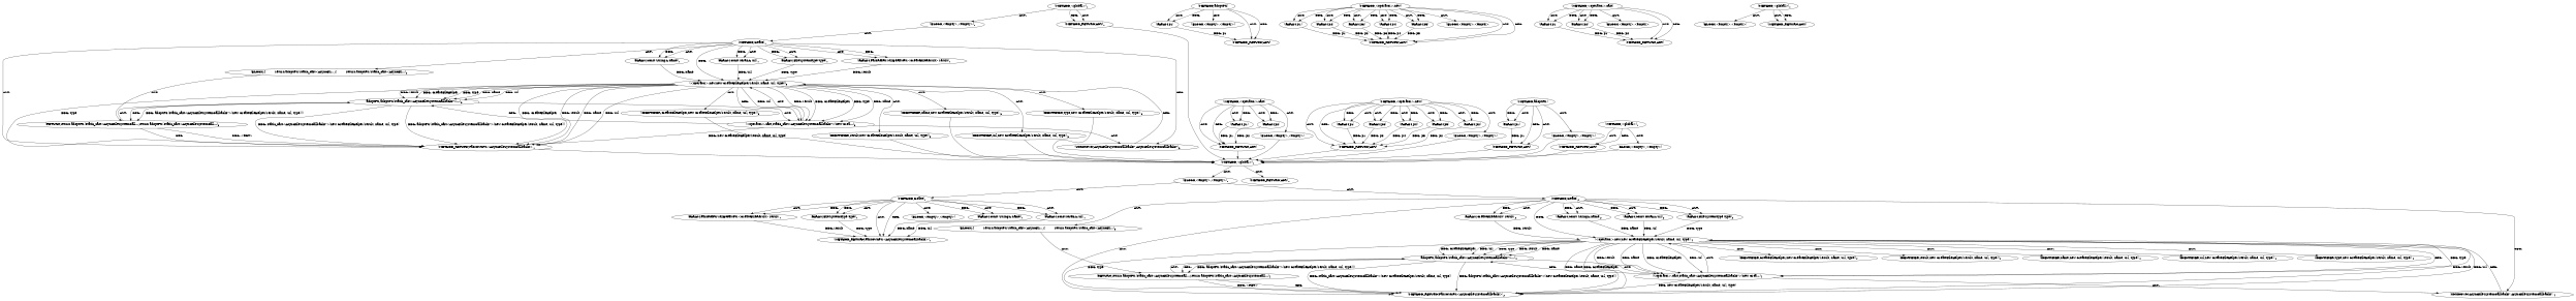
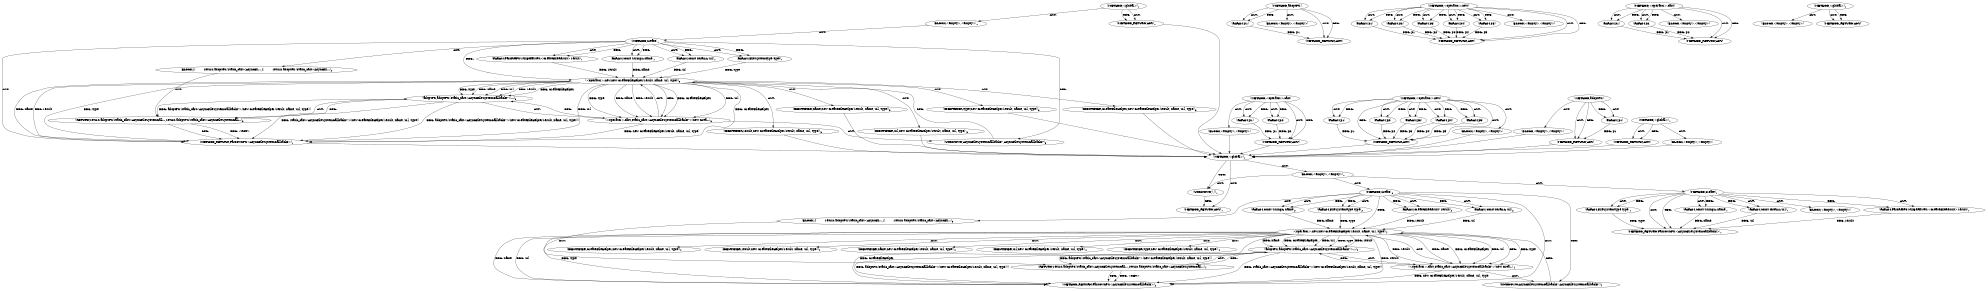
  digraph {
    n1 [label=<(METHOD,&lt;global&gt;)<SUB>1</SUB>>]
    n2 [label=<(BLOCK,&lt;empty&gt;,&lt;empty&gt;)<SUB>1</SUB>>]
    n3 [label=<(METHOD_RETURN,ANY)<SUB>1</SUB>>]
    n4 [label=<(METHOD,create)<SUB>1</SUB>>]
    n5 [label=<(PARAM,PassRefPtrWillBeRawPtr&lt;CreateFileResult&gt; result)<SUB>1</SUB>>]
    n6 [label=<(PARAM,const String&amp; name)<SUB>1</SUB>>]
    n7 [label=<(PARAM,const KURL&amp; url)<SUB>1</SUB>>]
    n8 [label=<(PARAM,FileSystemType type)<SUB>1</SUB>>]
    n9 [label=<(BLOCK,{          return adoptPtr(static_cast&lt;AsyncFil...,{          return adoptPtr(static_cast&lt;AsyncFil...)<SUB>2</SUB>>]
    n10 [label=<(UNKNOWN,AsyncFileSystemCallbacks*,AsyncFileSystemCallbacks*)<SUB>3</SUB>>]
    n11 [label=<(&lt;operator&gt;.new,new CreateFileHelper(result, name, url, type))<SUB>3</SUB>>]
    n12 [label=<(METHOD_RETURN,PassOwnPtr&lt;AsyncFileSystemCallbacks&gt;)<SUB>1</SUB>>]
    n13 [label=<(RETURN,return adoptPtr(static_cast&lt;AsyncFileSystemCall...,return adoptPtr(static_cast&lt;AsyncFileSystemCall...)<SUB>3</SUB>>]
    n14 [label=<(adoptPtr,adoptPtr(static_cast&lt;AsyncFileSystemCallbacks*&gt;...)<SUB>3</SUB>>]
    n15 [label=<(&lt;operator&gt;.cast,static_cast&lt;AsyncFileSystemCallbacks*&gt;(new Crea...)<SUB>3</SUB>>]
    n16 [label=<(IDENTIFIER,CreateFileHelper,new CreateFileHelper(result, name, url, type))<SUB>3</SUB>>]
    n17 [label=<(IDENTIFIER,result,new CreateFileHelper(result, name, url, type))<SUB>3</SUB>>]
    n18 [label=<(IDENTIFIER,name,new CreateFileHelper(result, name, url, type))<SUB>3</SUB>>]
    n19 [label=<(IDENTIFIER,url,new CreateFileHelper(result, name, url, type))<SUB>3</SUB>>]
    n20 [label=<(IDENTIFIER,type,new CreateFileHelper(result, name, url, type))<SUB>3</SUB>>]
    n21 [label=<(METHOD,&lt;global&gt;)<SUB>1</SUB>>]
    n22 [label=<(METHOD,&lt;operator&gt;.cast)>]
    n23 [label=<(PARAM,p1)>]
    n24 [label=<(PARAM,p2)>]
    n25 [label=<(BLOCK,&lt;empty&gt;,&lt;empty&gt;)>]
    n26 [label=<(METHOD_RETURN,ANY)>]
    n27 [label=<(METHOD,&lt;operator&gt;.new)>]
    n28 [label=<(PARAM,p1)>]
    n29 [label=<(PARAM,p2)>]
    n30 [label=<(PARAM,p3)>]
    n31 [label=<(PARAM,p4)>]
    n32 [label=<(PARAM,p5)>]
    n33 [label=<(BLOCK,&lt;empty&gt;,&lt;empty&gt;)>]
    n34 [label=<(METHOD_RETURN,ANY)>]
    n35 [label=<(METHOD,adoptPtr)>]
    n36 [label=<(PARAM,p1)>]
    n37 [label=<(BLOCK,&lt;empty&gt;,&lt;empty&gt;)>]
    n38 [label=<(METHOD_RETURN,ANY)>]
    n39 [label=<(METHOD,&lt;global&gt;)<SUB>1</SUB>>]
    n40 [label=<(BLOCK,&lt;empty&gt;,&lt;empty&gt;)>]
    n41 [label=<(METHOD_RETURN,ANY)>]
    n42 [label=<(BLOCK,&lt;empty&gt;,&lt;empty&gt;)<SUB>1</SUB>>]
+   n43 [label=<(UNKNOWN,),))<SUB>1</SUB>>]
    n44 [label=<(METHOD_RETURN,ANY)<SUB>1</SUB>>]
    n45 [label=<(METHOD,create)<SUB>1</SUB>>]
    n46 [label=<(METHOD,create)<SUB>2</SUB>>]
    n47 [label=<(PARAM,PassRefPtrWillBeRawPtr&lt;CreateFileResult&gt; result)<SUB>1</SUB>>]
    n48 [label=<(PARAM,const String&amp; name)<SUB>1</SUB>>]
    n49 [label=<(PARAM,const KURL&amp; url)<SUB>1</SUB>>]
    n50 [label=<(PARAM,FileSystemType type)<SUB>1</SUB>>]
    n51 [label=<(BLOCK,&lt;empty&gt;,&lt;empty&gt;)>]
    n52 [label=<(METHOD_RETURN,PassOwnPtr&lt;AsyncFileSystemCallbacks&gt;)<SUB>1</SUB>>]
    n53 [label=<(PARAM,CreateFileResult* result)<SUB>2</SUB>>]
    n54 [label=<(PARAM,const String&amp; name)<SUB>2</SUB>>]
    n55 [label=<(PARAM,const KURL&amp; url)<SUB>2</SUB>>]
    n56 [label=<(PARAM,FileSystemType type)<SUB>2</SUB>>]
    n57 [label=<(BLOCK,{          return adoptPtr(static_cast&lt;AsyncFil...,{          return adoptPtr(static_cast&lt;AsyncFil...)<SUB>3</SUB>>]
    n58 [label=<(UNKNOWN,AsyncFileSystemCallbacks*,AsyncFileSystemCallbacks*)<SUB>4</SUB>>]
    n59 [label=<(&lt;operator&gt;.new,new CreateFileHelper(result, name, url, type))<SUB>4</SUB>>]
    n60 [label=<(METHOD_RETURN,PassOwnPtr&lt;AsyncFileSystemCallbacks&gt;)<SUB>2</SUB>>]
    n61 [label=<(RETURN,return adoptPtr(static_cast&lt;AsyncFileSystemCall...,return adoptPtr(static_cast&lt;AsyncFileSystemCall...)<SUB>4</SUB>>]
    n62 [label=<(adoptPtr,adoptPtr(static_cast&lt;AsyncFileSystemCallbacks*&gt;...)<SUB>4</SUB>>]
    n63 [label=<(&lt;operator&gt;.cast,static_cast&lt;AsyncFileSystemCallbacks*&gt;(new Crea...)<SUB>4</SUB>>]
    n64 [label=<(IDENTIFIER,CreateFileHelper,new CreateFileHelper(result, name, url, type))<SUB>4</SUB>>]
    n65 [label=<(IDENTIFIER,result,new CreateFileHelper(result, name, url, type))<SUB>4</SUB>>]
    n66 [label=<(IDENTIFIER,name,new CreateFileHelper(result, name, url, type))<SUB>4</SUB>>]
    n67 [label=<(IDENTIFIER,url,new CreateFileHelper(result, name, url, type))<SUB>4</SUB>>]
    n68 [label=<(IDENTIFIER,type,new CreateFileHelper(result, name, url, type))<SUB>4</SUB>>]
    n69 [label=<(METHOD,adoptPtr)>]
    n70 [label=<(PARAM,p1)>]
    n71 [label=<(BLOCK,&lt;empty&gt;,&lt;empty&gt;)>]
    n72 [label=<(METHOD_RETURN,ANY)>]
    n73 [label=<(METHOD,&lt;operator&gt;.new)>]
    n74 [label=<(PARAM,p1)>]
    n75 [label=<(PARAM,p2)>]
    n76 [label=<(PARAM,p3)>]
    n77 [label=<(PARAM,p4)>]
    n78 [label=<(PARAM,p5)>]
    n79 [label=<(BLOCK,&lt;empty&gt;,&lt;empty&gt;)>]
    n80 [label=<(METHOD_RETURN,ANY)>]
    n81 [label=<(METHOD,&lt;operator&gt;.cast)>]
    n82 [label=<(PARAM,p1)>]
    n83 [label=<(PARAM,p2)>]
    n84 [label=<(BLOCK,&lt;empty&gt;,&lt;empty&gt;)>]
    n85 [label=<(METHOD_RETURN,ANY)>]
    n86 [label=<(METHOD,&lt;global&gt;)<SUB>1</SUB>>]
    n87 [label=<(BLOCK,&lt;empty&gt;,&lt;empty&gt;)>]
    n88 [label=<(METHOD_RETURN,ANY)>]
    n1 -> n2 [label="AST: "]
    n1 -> n3 [label="AST: "]
    n1 -> n3 [label="CFG: "]
    n2 -> n4 [label="AST: "]
    n3 -> n21
    n4 -> n5 [label="AST: "]
    n4 -> n5 [label="DDG: "]
    n4 -> n6 [label="AST: "]
    n4 -> n6 [label="DDG: "]
    n4 -> n7 [label="AST: "]
    n4 -> n7 [label="DDG: "]
    n4 -> n8 [label="AST: "]
    n4 -> n8 [label="DDG: "]
    n4 -> n9 [label="AST: "]
    n4 -> n10 [label="CFG: "]
    n4 -> n11 [label="DDG: "]
    n4 -> n12 [label="AST: "]
    n5 -> n11 [label="DDG: result"]
    n6 -> n11 [label="DDG: name"]
    n7 -> n11 [label="DDG: url"]
    n8 -> n11 [label="DDG: type"]
    n9 -> n13 [label="AST: "]
    n10 -> n11 [label="CFG: "]
    n11 -> n12 [label="DDG: CreateFileHelper"]
    n11 -> n12 [label="DDG: result"]
    n11 -> n12 [label="DDG: name"]
    n11 -> n12 [label="DDG: url"]
    n11 -> n12 [label="DDG: type"]
    n11 -> n14 [label="DDG: url"]
    n11 -> n14 [label="DDG: result"]
    n11 -> n14 [label="DDG: CreateFileHelper"]
    n11 -> n14 [label="DDG: type"]
    n11 -> n14 [label="DDG: name"]
    n11 -> n15 [label="CFG: "]
    n11 -> n15 [label="DDG: url"]
    n11 -> n15 [label="DDG: result"]
    n11 -> n15 [label="DDG: CreateFileHelper"]
    n11 -> n15 [label="DDG: type"]
    n11 -> n15 [label="DDG: name"]
    n11 -> n16 [label="AST: "]
    n11 -> n17 [label="AST: "]
    n11 -> n18 [label="AST: "]
    n11 -> n19 [label="AST: "]
    n11 -> n20 [label="AST: "]
    n12 -> n21
    n13 -> n12 [label="CFG: "]
    n13 -> n12 [label="DDG: &lt;RET&gt;"]
    n13 -> n14 [label="AST: "]
    n14 -> n12 [label="DDG: static_cast&lt;AsyncFileSystemCallbacks*&gt;(new CreateFileHelper(result, name, url, type))"]
    n14 -> n12 [label="DDG: adoptPtr(static_cast&lt;AsyncFileSystemCallbacks*&gt;(new CreateFileHelper(result, name, url, type)))"]
    n14 -> n13 [label="CFG: "]
    n14 -> n13 [label="DDG: adoptPtr(static_cast&lt;AsyncFileSystemCallbacks*&gt;(new CreateFileHelper(result, name, url, type)))"]
    n14 -> n15 [label="AST: "]
    n15 -> n10 [label="AST: "]
    n15 -> n11 [label="AST: "]
    n15 -> n12 [label="DDG: new CreateFileHelper(result, name, url, type)"]
    n15 -> n14 [label="CFG: "]
    n16 -> n21
    n17 -> n21
    n18 -> n21
    n19 -> n21
    n20 -> n21
    n21 -> n42 [label="AST: "]
+   n21 -> n43 [label="CFG: "]
    n21 -> n44 [label="AST: "]
    n22 -> n23 [label="AST: "]
    n22 -> n23 [label="DDG: "]
    n22 -> n24 [label="AST: "]
    n22 -> n24 [label="DDG: "]
    n22 -> n25 [label="AST: "]
    n22 -> n26 [label="AST: "]
    n22 -> n26 [label="CFG: "]
    n23 -> n26 [label="DDG: p1"]
    n24 -> n26 [label="DDG: p2"]
    n25 -> n21
    n26 -> n21
    n27 -> n28 [label="AST: "]
    n27 -> n28 [label="DDG: "]
    n27 -> n29 [label="AST: "]
    n27 -> n29 [label="DDG: "]
    n27 -> n30 [label="AST: "]
    n27 -> n30 [label="DDG: "]
    n27 -> n31 [label="AST: "]
    n27 -> n31 [label="DDG: "]
    n27 -> n32 [label="AST: "]
    n27 -> n32 [label="DDG: "]
    n27 -> n33 [label="AST: "]
    n27 -> n34 [label="AST: "]
    n27 -> n34 [label="CFG: "]
    n28 -> n34 [label="DDG: p1"]
    n29 -> n34 [label="DDG: p2"]
    n30 -> n34 [label="DDG: p3"]
    n31 -> n34 [label="DDG: p4"]
    n32 -> n34 [label="DDG: p5"]
    n33 -> n21
    n34 -> n21
    n35 -> n36 [label="AST: "]
    n35 -> n36 [label="DDG: "]
    n35 -> n37 [label="AST: "]
    n35 -> n38 [label="AST: "]
    n35 -> n38 [label="CFG: "]
    n36 -> n38 [label="DDG: p1"]
    n37 -> n21
    n38 -> n21
    n39 -> n40 [label="AST: "]
    n39 -> n41 [label="AST: "]
    n39 -> n41 [label="CFG: "]
    n40 -> n21
    n41 -> n21
+   n42 -> n43 [label="AST: "]
    n42 -> n45 [label="AST: "]
    n42 -> n46 [label="AST: "]
+   n43 -> n44 [label="CFG: "]
    n45 -> n47 [label="AST: "]
    n45 -> n47 [label="DDG: "]
    n45 -> n48 [label="AST: "]
    n45 -> n48 [label="DDG: "]
    n45 -> n49 [label="AST: "]
    n45 -> n49 [label="DDG: "]
    n45 -> n50 [label="AST: "]
    n45 -> n50 [label="DDG: "]
    n45 -> n51 [label="AST: "]
    n45 -> n52 [label="AST: "]
    n45 -> n52 [label="CFG: "]
    n46 -> n53 [label="AST: "]
    n46 -> n53 [label="DDG: "]
    n46 -> n54 [label="AST: "]
    n46 -> n54 [label="DDG: "]
    n46 -> n55 [label="AST: "]
    n46 -> n55 [label="DDG: "]
    n46 -> n56 [label="AST: "]
    n46 -> n56 [label="DDG: "]
    n46 -> n57 [label="AST: "]
    n46 -> n58 [label="CFG: "]
    n46 -> n59 [label="DDG: "]
    n46 -> n60 [label="AST: "]
    n47 -> n52 [label="DDG: result"]
    n48 -> n52 [label="DDG: name"]
    n49 -> n52 [label="DDG: url"]
    n50 -> n52 [label="DDG: type"]
    n53 -> n59 [label="DDG: result"]
    n54 -> n59 [label="DDG: name"]
    n55 -> n59 [label="DDG: url"]
    n56 -> n59 [label="DDG: type"]
    n57 -> n61 [label="AST: "]
    n58 -> n59 [label="CFG: "]
    n59 -> n60 [label="DDG: CreateFileHelper"]
    n59 -> n60 [label="DDG: result"]
    n59 -> n60 [label="DDG: name"]
    n59 -> n60 [label="DDG: url"]
    n59 -> n60 [label="DDG: type"]
    n59 -> n62 [label="DDG: type"]
    n59 -> n62 [label="DDG: result"]
    n59 -> n62 [label="DDG: name"]
    n59 -> n62 [label="DDG: CreateFileHelper"]
    n59 -> n62 [label="DDG: url"]
    n59 -> n63 [label="CFG: "]
    n59 -> n63 [label="DDG: type"]
    n59 -> n63 [label="DDG: result"]
    n59 -> n63 [label="DDG: name"]
    n59 -> n63 [label="DDG: CreateFileHelper"]
    n59 -> n63 [label="DDG: url"]
    n59 -> n64 [label="AST: "]
    n59 -> n65 [label="AST: "]
    n59 -> n66 [label="AST: "]
    n59 -> n67 [label="AST: "]
    n59 -> n68 [label="AST: "]
    n61 -> n60 [label="CFG: "]
    n61 -> n60 [label="DDG: &lt;RET&gt;"]
    n61 -> n62 [label="AST: "]
    n62 -> n60 [label="DDG: static_cast&lt;AsyncFileSystemCallbacks*&gt;(new CreateFileHelper(result, name, url, type))"]
    n62 -> n60 [label="DDG: adoptPtr(static_cast&lt;AsyncFileSystemCallbacks*&gt;(new CreateFileHelper(result, name, url, type)))"]
    n62 -> n61 [label="CFG: "]
    n62 -> n61 [label="DDG: adoptPtr(static_cast&lt;AsyncFileSystemCallbacks*&gt;(new CreateFileHelper(result, name, url, type)))"]
    n62 -> n63 [label="AST: "]
    n63 -> n58 [label="AST: "]
    n63 -> n59 [label="AST: "]
    n63 -> n60 [label="DDG: new CreateFileHelper(result, name, url, type)"]
    n63 -> n62 [label="CFG: "]
    n69 -> n70 [label="AST: "]
    n69 -> n70 [label="DDG: "]
    n69 -> n71 [label="AST: "]
    n69 -> n72 [label="AST: "]
    n69 -> n72 [label="CFG: "]
    n70 -> n72 [label="DDG: p1"]
    n73 -> n74 [label="AST: "]
    n73 -> n74 [label="DDG: "]
    n73 -> n75 [label="AST: "]
    n73 -> n75 [label="DDG: "]
    n73 -> n76 [label="AST: "]
    n73 -> n76 [label="DDG: "]
    n73 -> n77 [label="AST: "]
    n73 -> n77 [label="DDG: "]
    n73 -> n78 [label="AST: "]
    n73 -> n78 [label="DDG: "]
    n73 -> n79 [label="AST: "]
    n73 -> n80 [label="AST: "]
    n73 -> n80 [label="CFG: "]
    n74 -> n80 [label="DDG: p1"]
    n75 -> n80 [label="DDG: p2"]
    n76 -> n80 [label="DDG: p3"]
    n77 -> n80 [label="DDG: p4"]
    n78 -> n80 [label="DDG: p5"]
    n81 -> n82 [label="AST: "]
    n81 -> n82 [label="DDG: "]
    n81 -> n83 [label="AST: "]
    n81 -> n83 [label="DDG: "]
    n81 -> n84 [label="AST: "]
    n81 -> n85 [label="AST: "]
    n81 -> n85 [label="CFG: "]
    n82 -> n85 [label="DDG: p1"]
    n83 -> n85 [label="DDG: p2"]
    n86 -> n87 [label="AST: "]
    n86 -> n88 [label="AST: "]
    n86 -> n88 [label="CFG: "]
  }
